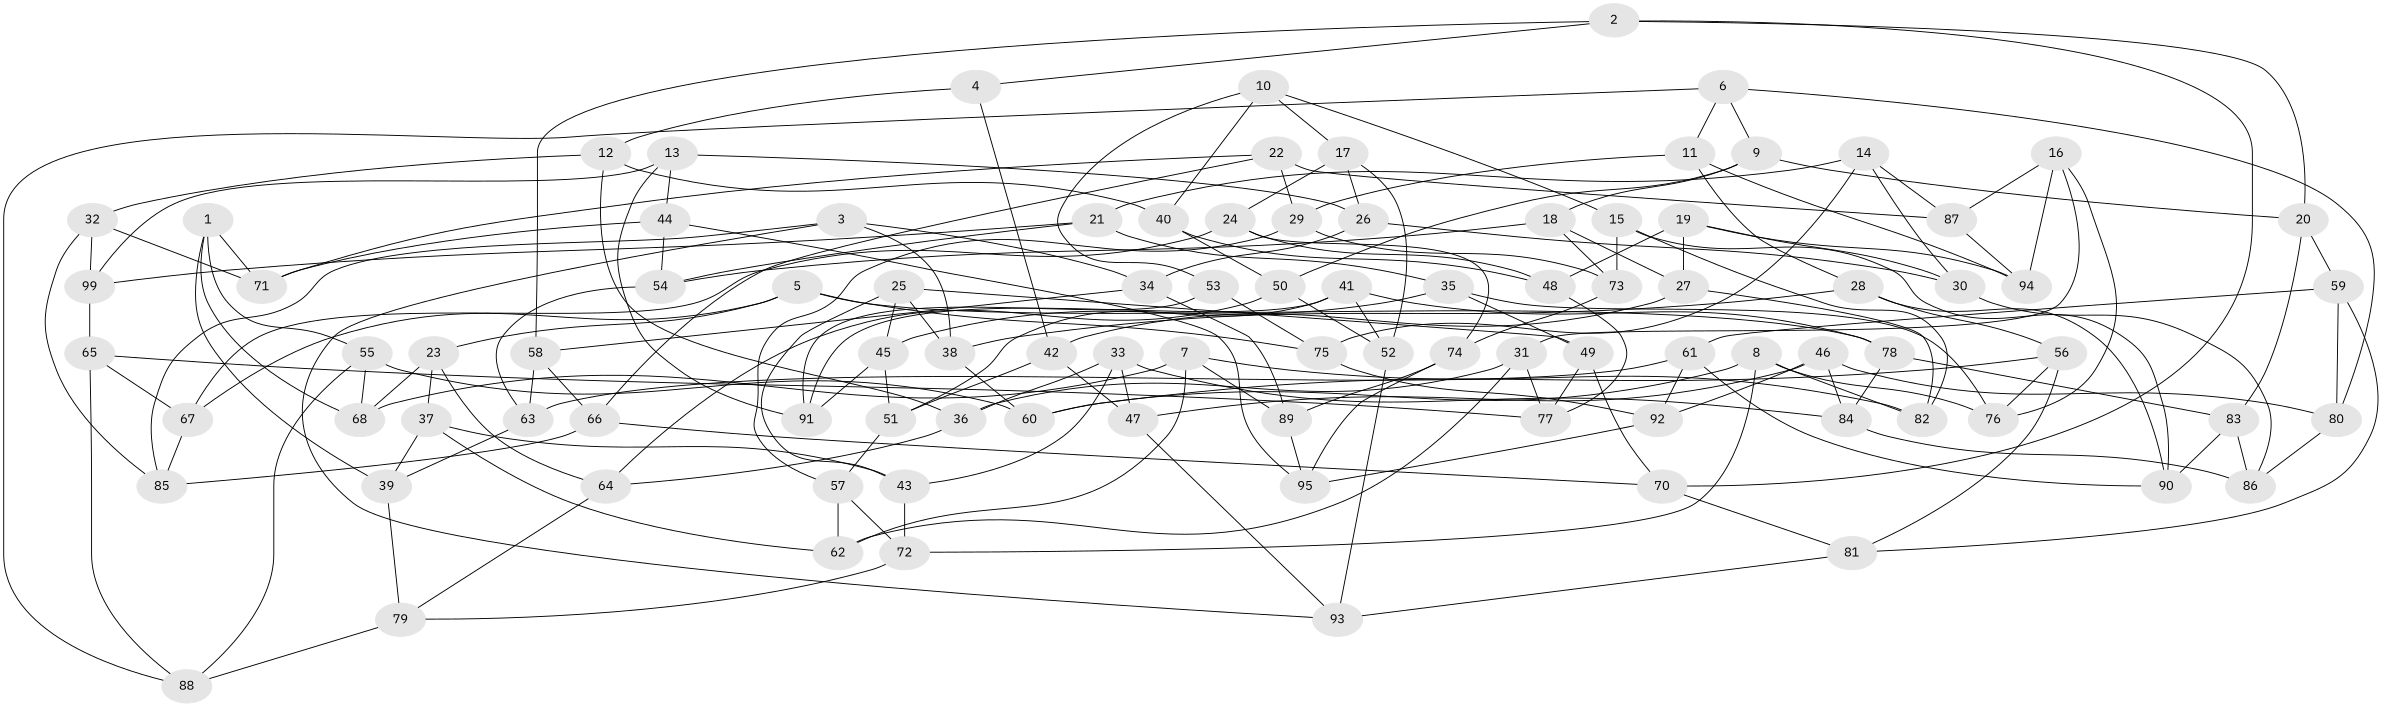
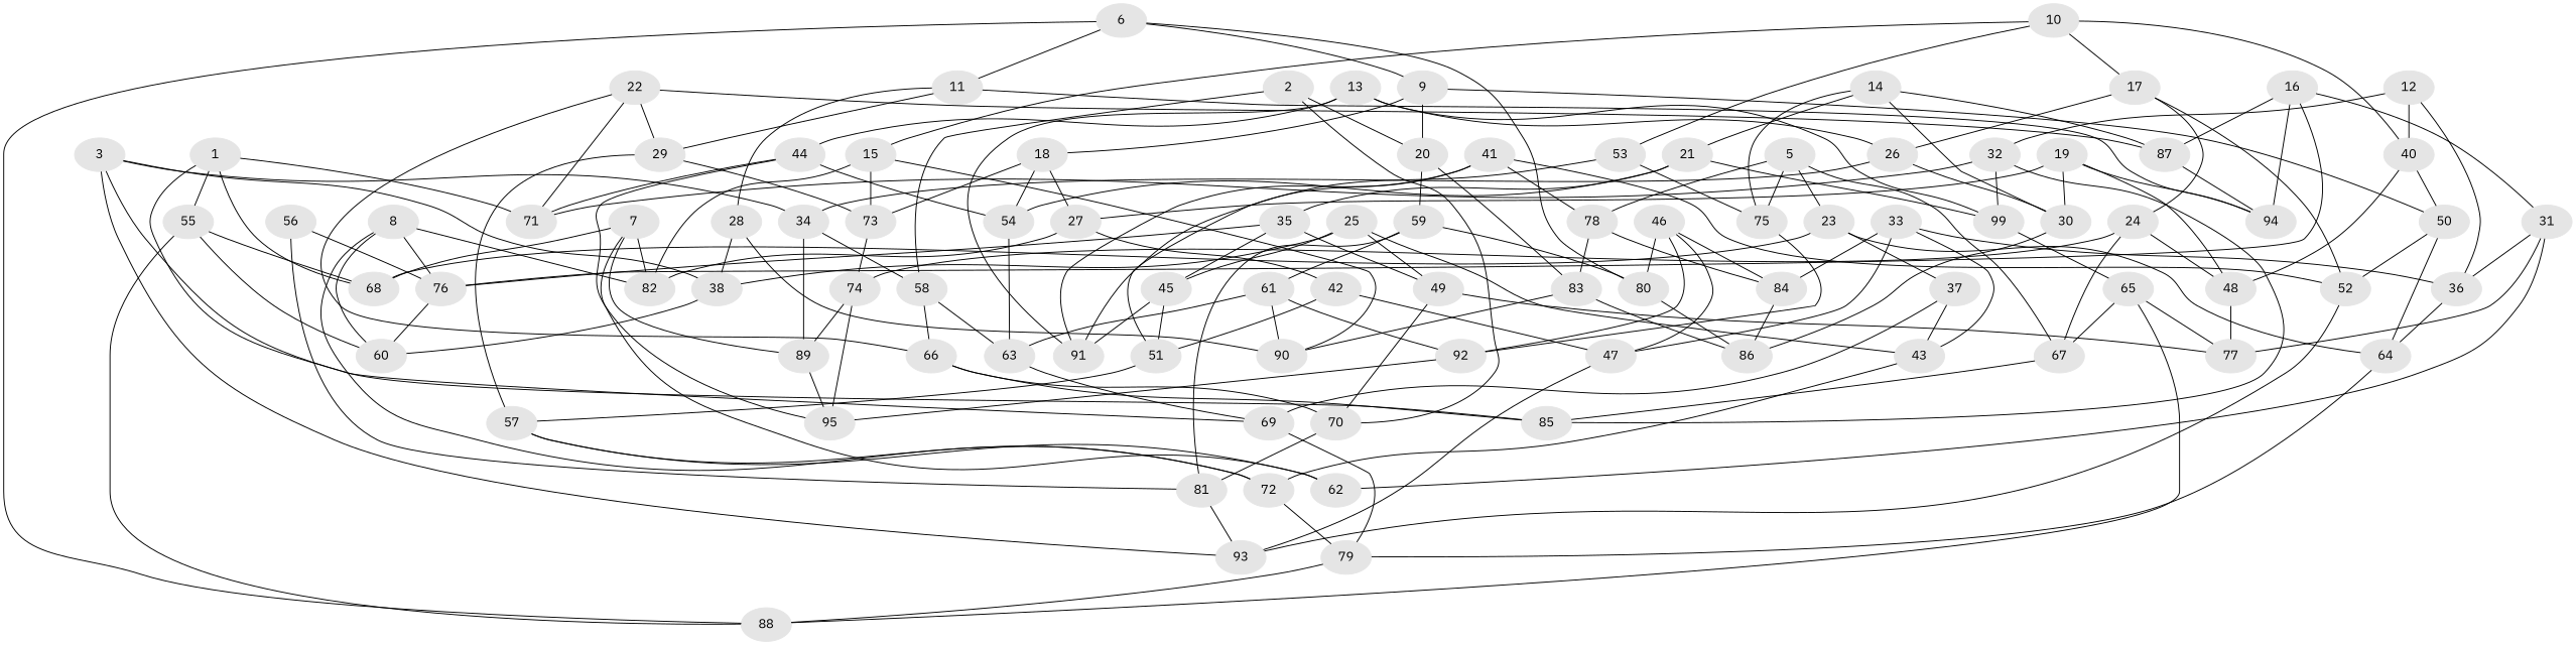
  graph {
    fontname="IBM Plex Sans"
    node [color=gray90 fontname="IBM Plex Sans" style=filled]
    edge [fontname="IBM Plex Sans"]
    1
    55
    68
-   69 [label=39]
+   69
    71
    88
    60
    79
    2
-   4
    20
    58
    70
    12
    42
    59
    83
    66
    63
    81
    3
    34
    38
    85
    93
    89
    40
    32
    36
    47
    51
    53
    75
    91
    5
    23
    67
    78
    37
    64
    92
    84
    6
    9
    11
    80
    18
    50
    28
    29
    94
    86
    7
    62
    82
    95
    8
    72
    76
    73
    27
    54
    52
    10
    15
    17
    90
    26
    24
    48
    56
    57
    n73 [label=99]
    13
    44
    30
    65
    14
    21
    87
    35
    74
    16
    31
    77
    19
    61
    45
    49
    22
    43
    25
    33
    41
    46
    1 -- 55
    1 -- 68
    1 -- 69
    1 -- 71
    55 -- 68
    55 -- 88
    55 -- 60
    69 -- 79
    79 -- 88
-   2 -- 4
    2 -- 20
    2 -- 58
    2 -- 70
-   4 -- 12
-   4 -- 42
    20 -- 59
    20 -- 83
    58 -- 66
    58 -- 63
    70 -- 81
    12 -- 40
    12 -- 32
    12 -- 36
    42 -- 47
    42 -- 51
    59 -- 81
    59 -- 80
    59 -- 61
    83 -- 86
    83 -- 90
    66 -- 70
    66 -- 85
    63 -- 69
    81 -- 93
    3 -- 34
    3 -- 38
    3 -- 85
    3 -- 93
    34 -- 58
    34 -- 89
    38 -- 60
    89 -- 95
    40 -- 50
    40 -- 48
    32 -- 71
    32 -- 85
    32 -- n73
    36 -- 64
    47 -- 93
    51 -- 57
    53 -- 75
    53 -- 91
    75 -- 92
    5 -- 75
    5 -- 23
    5 -- 67
    5 -- 78
    23 -- 68
    23 -- 37
    23 -- 64
    67 -- 85
    78 -- 83
    78 -- 84
    37 -- 69
-   37 -- 62
    37 -- 43
    64 -- 79
    92 -- 95
    84 -- 86
    6 -- 88
    6 -- 9
    6 -- 11
    6 -- 80
    9 -- 20
    9 -- 18
    9 -- 50
    11 -- 28
    11 -- 29
    11 -- 94
    80 -- 86
    18 -- 73
    18 -- 27
    18 -- 54
    50 -- 64
    50 -- 52
    28 -- 38
    28 -- 90
-   28 -- 56
    29 -- 73
    29 -- 57
    7 -- 68
    7 -- 89
    7 -- 62
    7 -- 82
    8 -- 60
    8 -- 82
    8 -- 72
    8 -- 76
    72 -- 79
    73 -- 74
    27 -- 42
    27 -- 82
    54 -- 63
    52 -- 93
    10 -- 40
    10 -- 53
    10 -- 15
    10 -- 17
    15 -- 82
    15 -- 73
    15 -- 90
    17 -- 52
    17 -- 26
    17 -- 24
    26 -- 34
    26 -- 30
    24 -- 67
    24 -- 48
    24 -- 74
    48 -- 77
-   56 -- 60
+   76 -- 60
    56 -- 81
    56 -- 76
    57 -- 62
    57 -- 72
    n73 -- 65
    13 -- 91
    13 -- 26
    13 -- n73
    13 -- 44
    44 -- 71
    44 -- 95
    44 -- 54
    30 -- 86
    65 -- 88
    65 -- 67
    65 -- 77
    14 -- 75
    14 -- 30
    14 -- 21
    14 -- 87
    21 -- 54
    21 -- n73
    21 -- 35
    87 -- 94
    35 -- 76
    35 -- 45
    35 -- 49
    74 -- 89
    74 -- 95
    16 -- 94
    16 -- 76
    16 -- 87
    16 -- 31
    31 -- 36
    31 -- 62
    31 -- 77
    19 -- 94
    19 -- 27
    19 -- 48
    19 -- 30
    61 -- 63
    61 -- 92
    61 -- 90
    45 -- 51
    45 -- 91
    49 -- 70
    49 -- 77
    22 -- 71
    22 -- 66
    22 -- 29
    22 -- 87
    43 -- 72
    25 -- 38
    25 -- 45
    25 -- 49
    25 -- 43
    33 -- 36
    33 -- 47
    33 -- 84
    33 -- 43
    41 -- 51
    41 -- 91
    41 -- 78
    41 -- 52
    46 -- 47
    46 -- 92
    46 -- 84
    46 -- 80
  }
